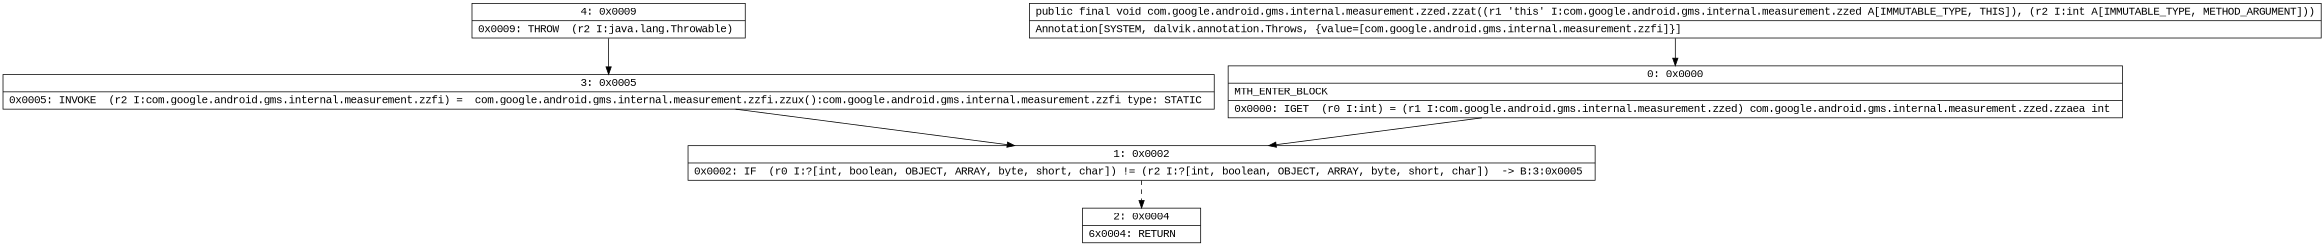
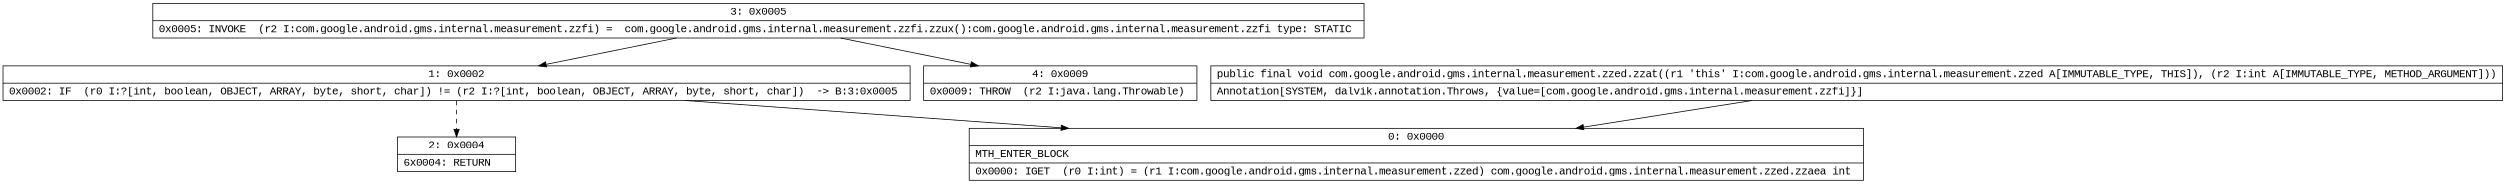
  digraph {
    fontname="Liberation Mono"
    node [fontname="Liberation Mono" shape=record]
    edge [fontname="Liberation Mono"]
    n1 [label="{0\:\ 0x0000|MTH_ENTER_BLOCK\l|0x0000: IGET  (r0 I:int) = (r1 I:com.google.android.gms.internal.measurement.zzed) com.google.android.gms.internal.measurement.zzed.zzaea int \l}"]
    n2 [label="{1\:\ 0x0002|0x0002: IF  (r0 I:?[int, boolean, OBJECT, ARRAY, byte, short, char]) != (r2 I:?[int, boolean, OBJECT, ARRAY, byte, short, char])  \-\> B:3:0x0005 \l}"]
    n3 [label="{2\:\ 0x0004|6x0004: RETURN   \l}"]
    n4 [label="{3\:\ 0x0005|0x0005: INVOKE  (r2 I:com.google.android.gms.internal.measurement.zzfi) =  com.google.android.gms.internal.measurement.zzfi.zzux():com.google.android.gms.internal.measurement.zzfi type: STATIC \l}"]
    n5 [label="{4\:\ 0x0009|0x0009: THROW  (r2 I:java.lang.Throwable) \l}"]
    n6 [label="{public final void com.google.android.gms.internal.measurement.zzed.zzat((r1 'this' I:com.google.android.gms.internal.measurement.zzed A[IMMUTABLE_TYPE, THIS]), (r2 I:int A[IMMUTABLE_TYPE, METHOD_ARGUMENT]))  | Annotation[SYSTEM, dalvik.annotation.Throws, \{value=[com.google.android.gms.internal.measurement.zzfi]\}]\l}"]
-   n1 -> n2
+   n2 -> n1
    n2 -> n3 [style=dashed]
    n4 -> n2
-   n5 -> n4
+   n4 -> n5
    n6 -> n1
  }
